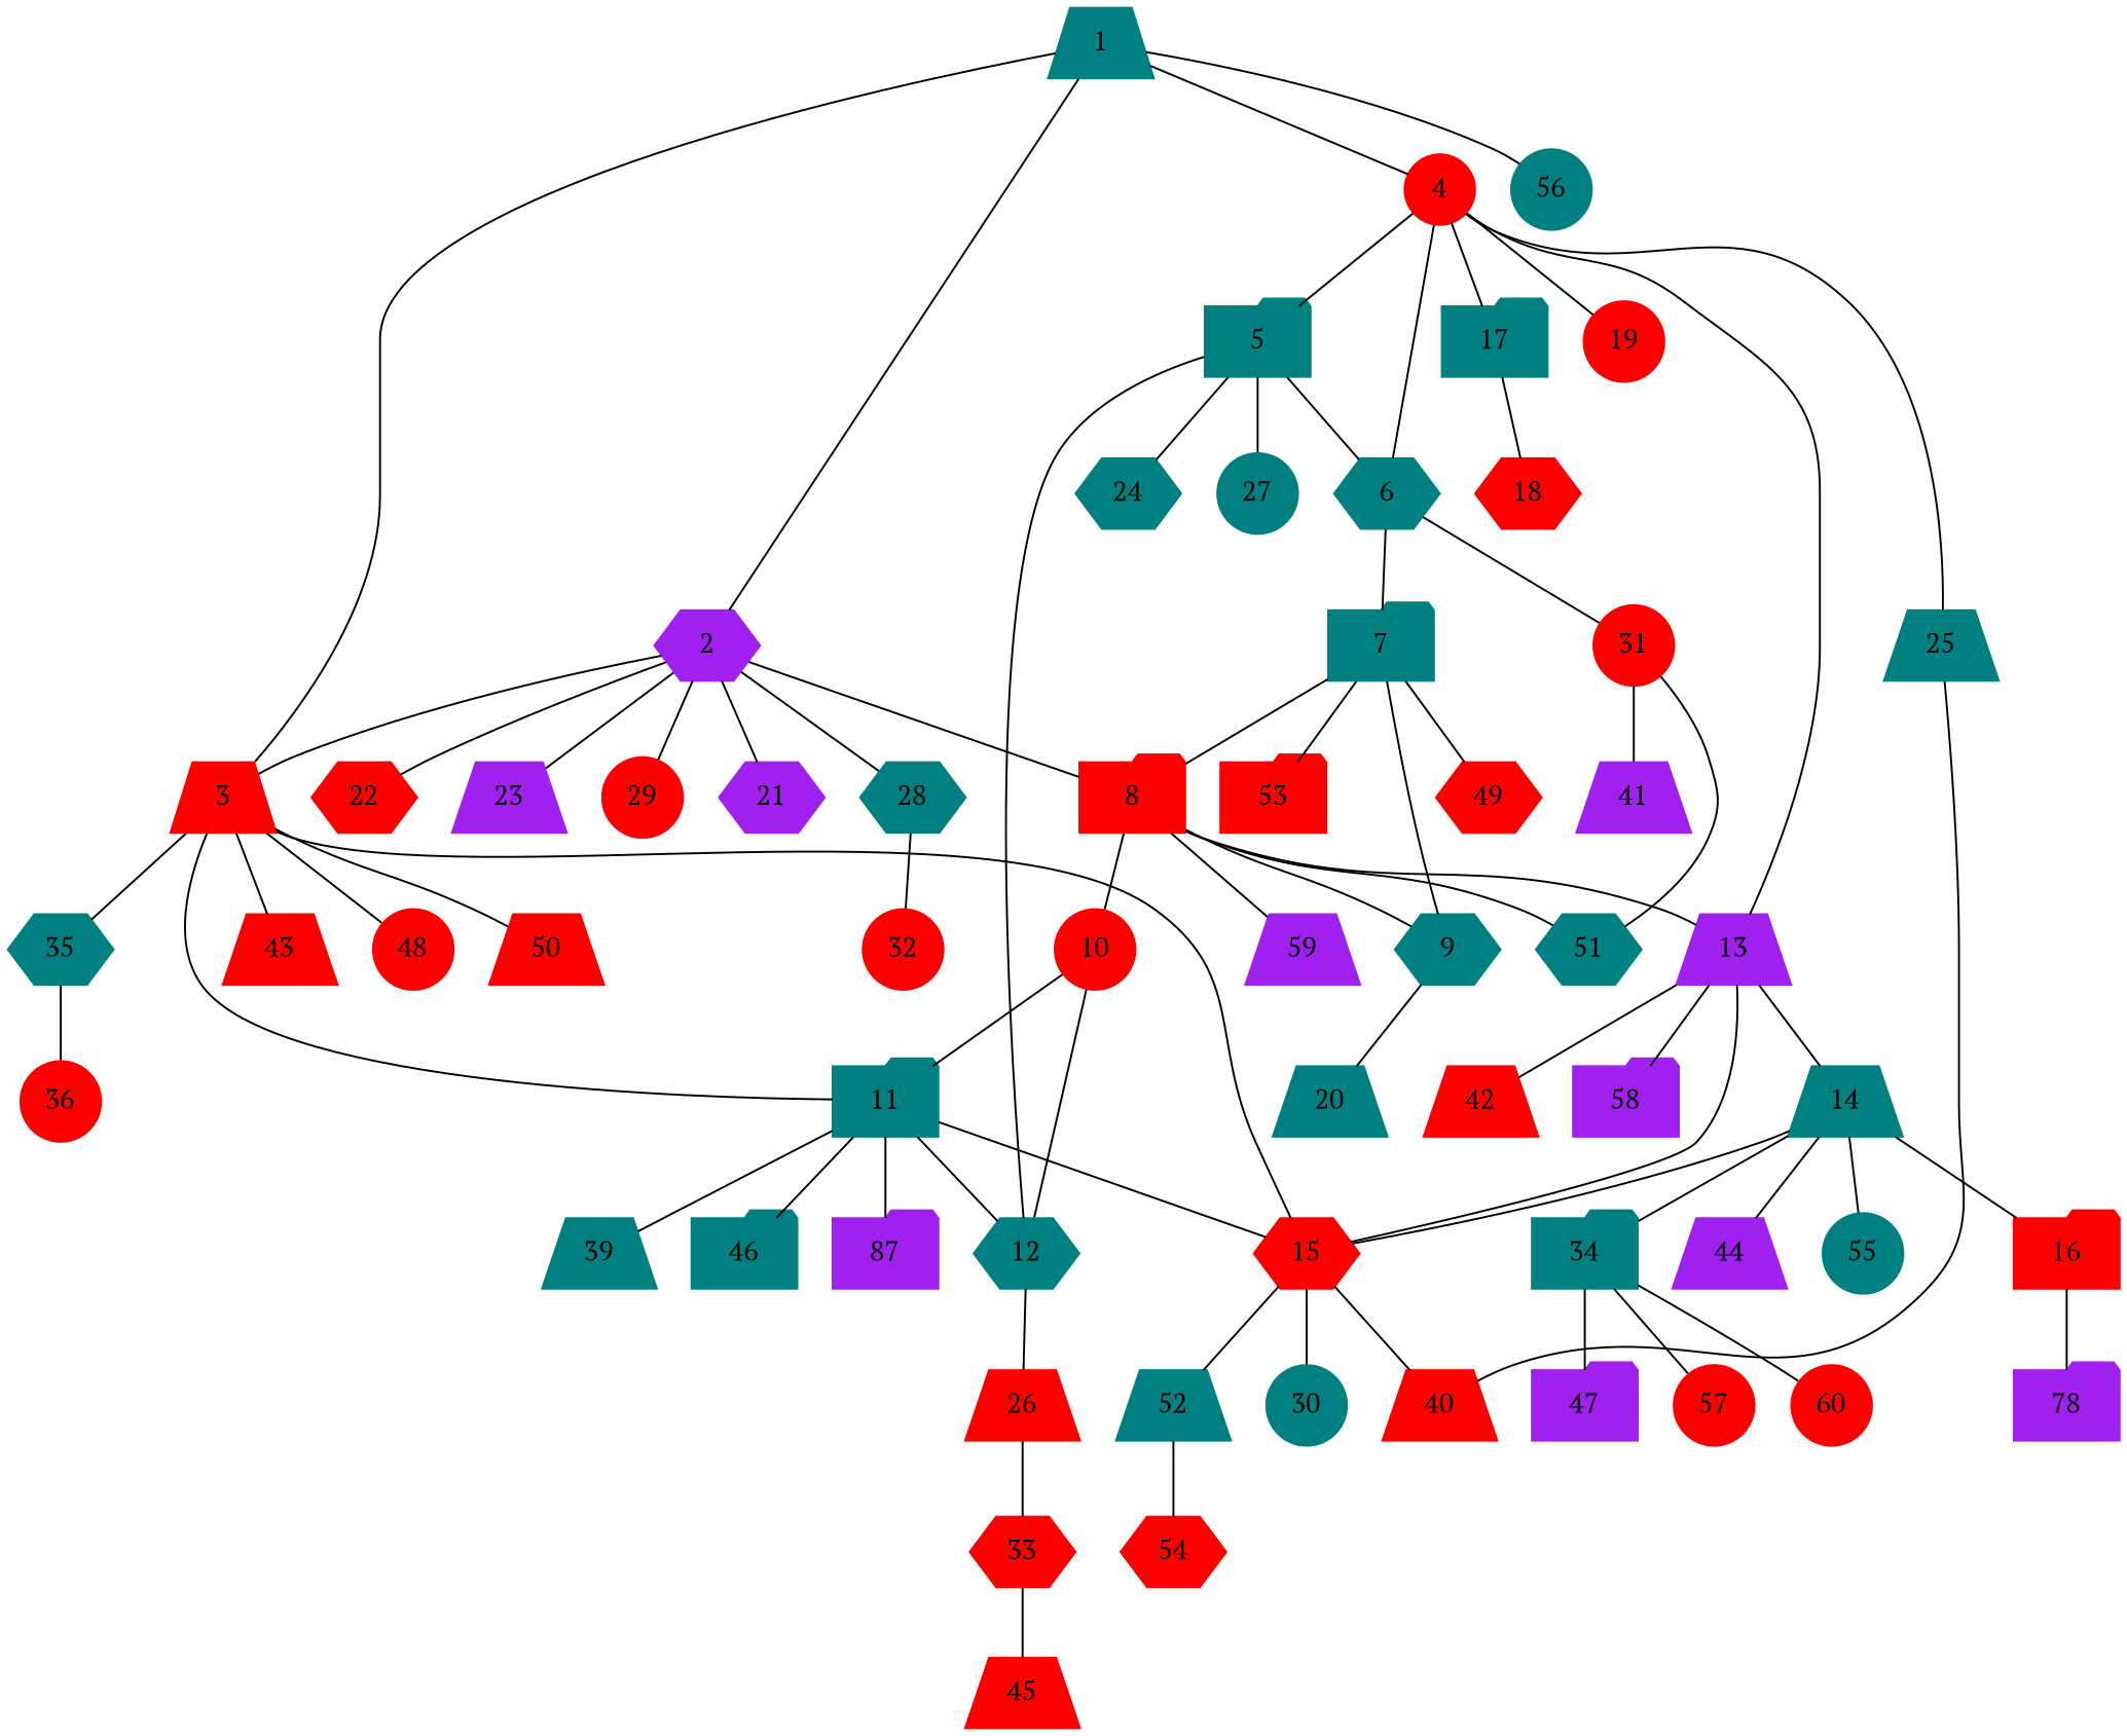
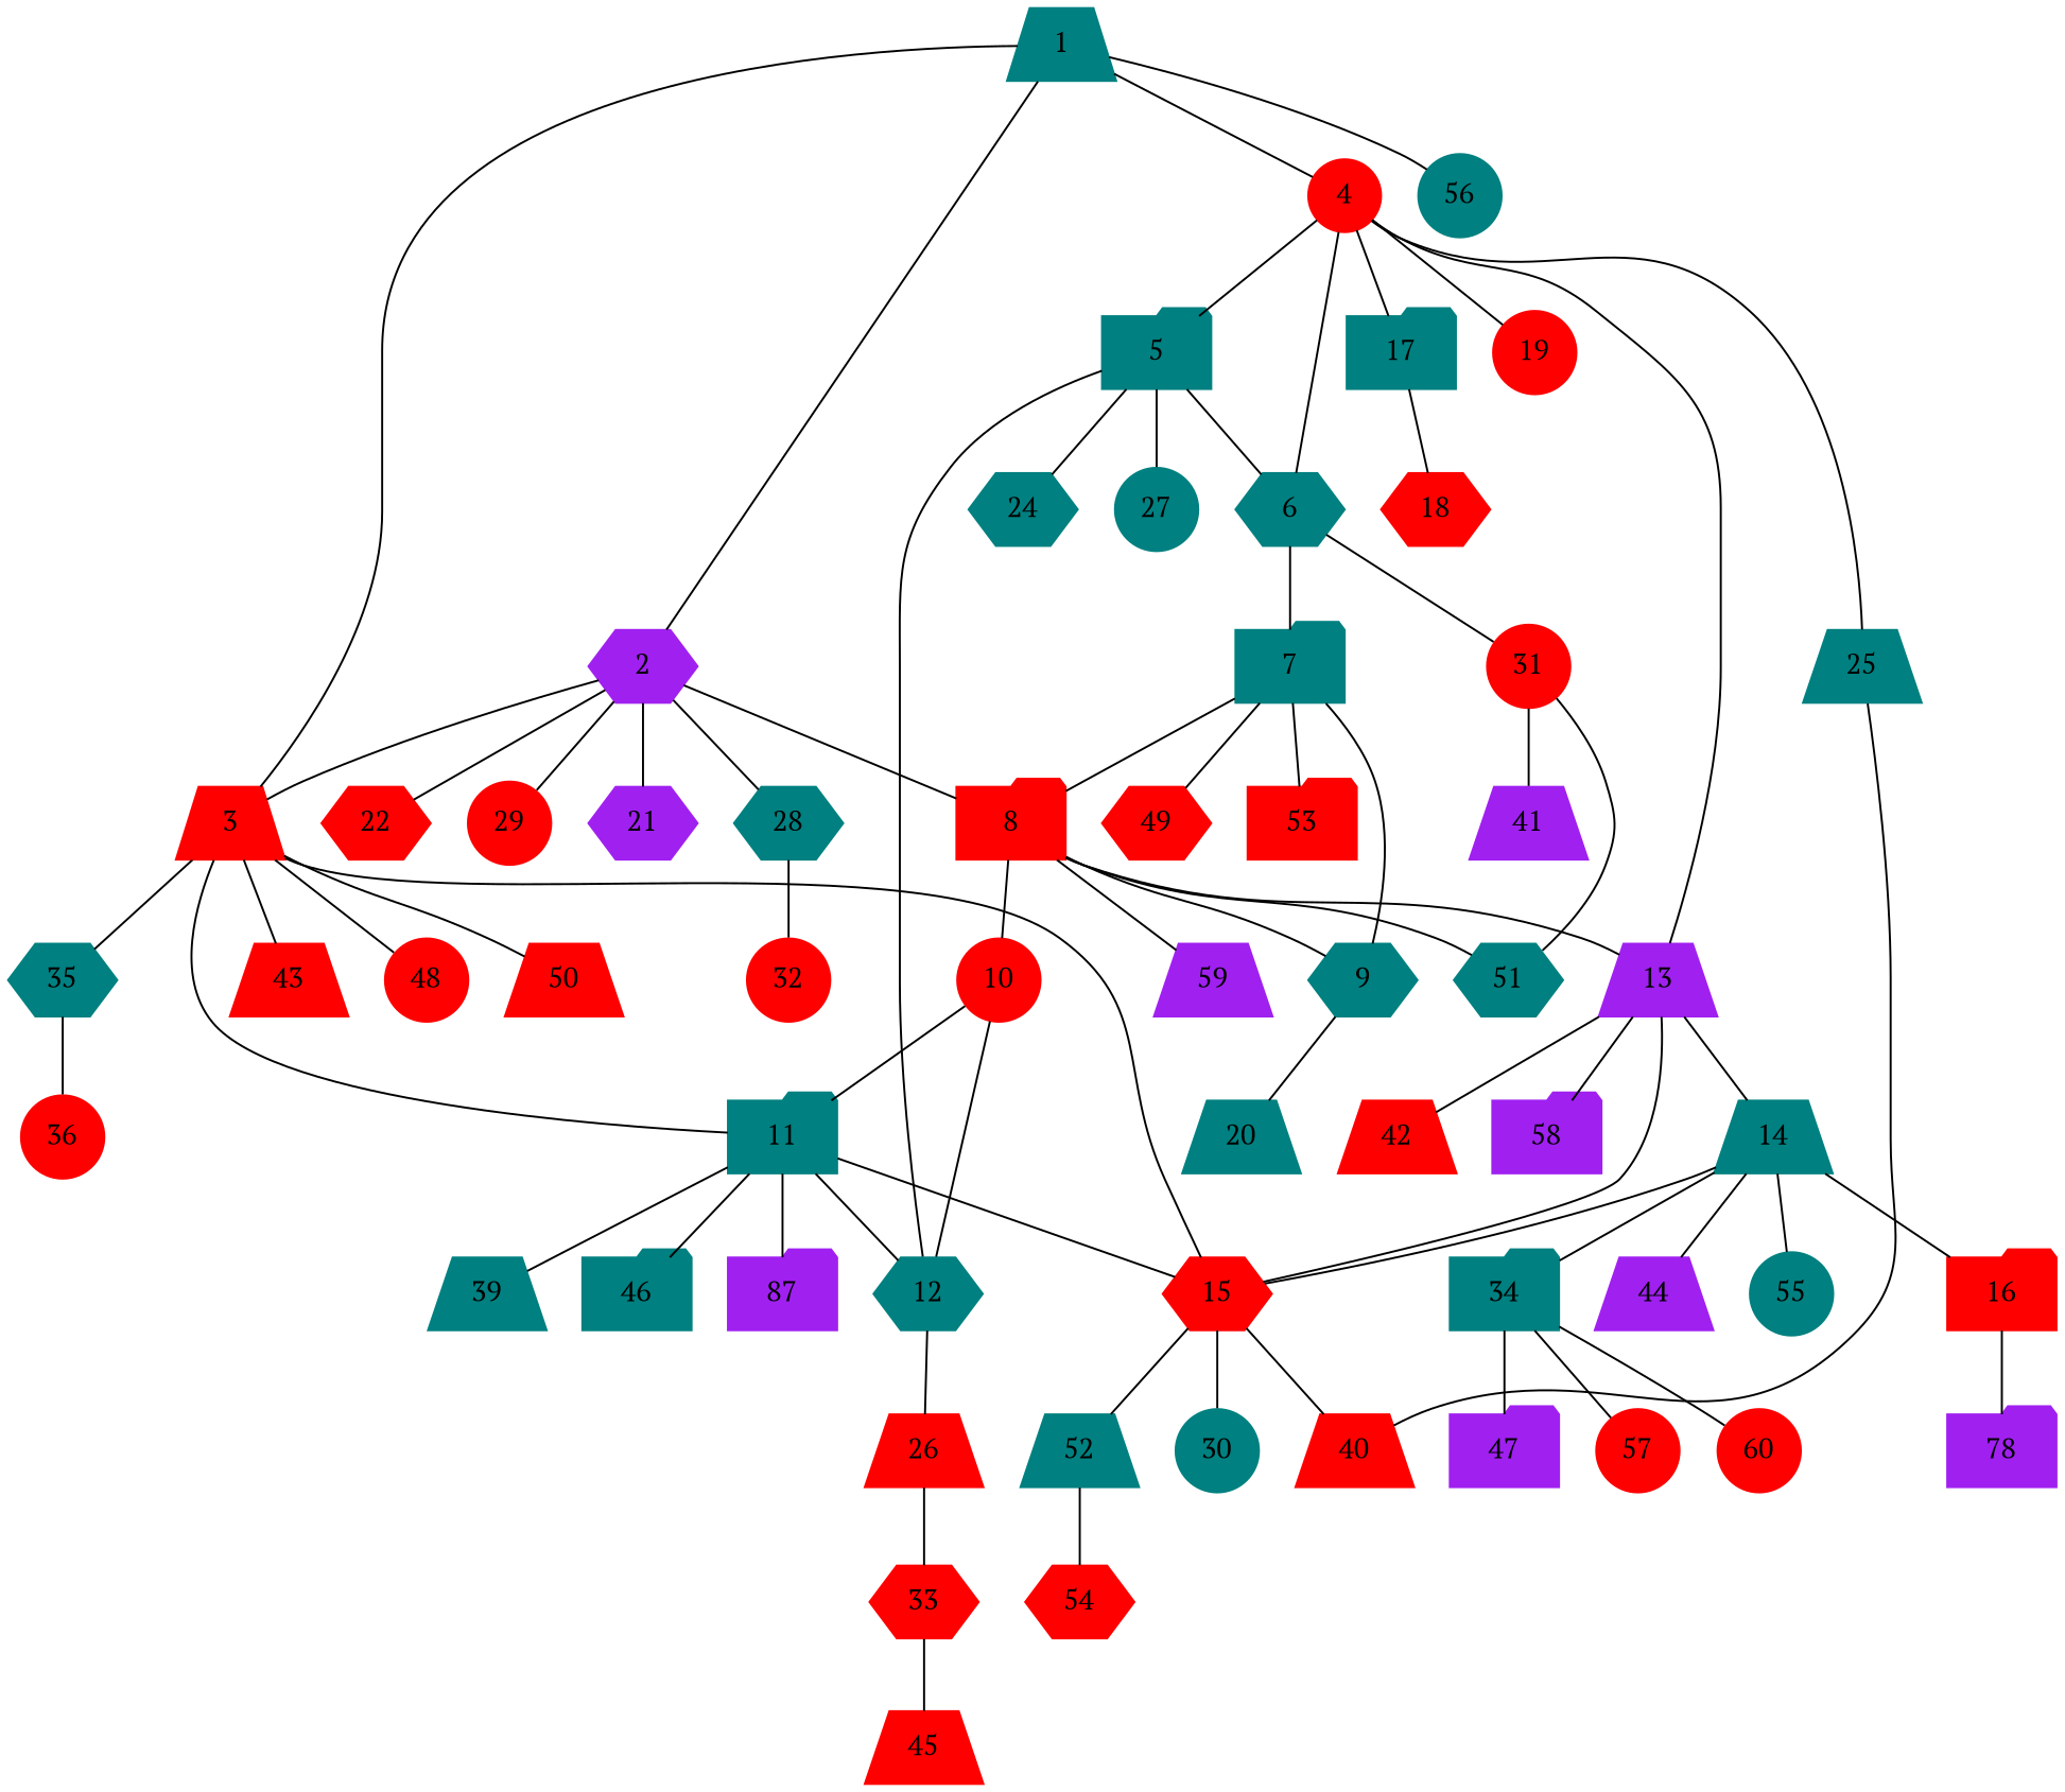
  graph {
    fontname="PT Serif"
    node [color=red fontname="PT Serif" shape=trapezium style=filled]
    edge [fontname="PT Serif"]
    1 [color=teal]
    2 [color=purple shape=hexagon]
    3
    4 [shape=circle]
    56 [color=teal shape=circle]
    8 [shape=folder]
    21 [color=purple shape=hexagon]
    22 [shape=hexagon]
-   23 [color=purple]
    28 [color=teal shape=hexagon]
    29 [shape=circle]
    11 [color=teal shape=folder]
    15 [shape=hexagon]
    35 [color=teal shape=hexagon]
    43
    48 [shape=circle]
    50
    5 [color=teal shape=folder]
    6 [color=teal shape=hexagon]
    13 [color=purple]
    17 [color=teal shape=folder]
    19 [shape=circle]
    25 [color=teal]
    9 [color=teal shape=hexagon]
    10 [shape=circle]
    51 [color=teal shape=hexagon]
    59 [color=purple]
    32 [shape=circle]
    12 [color=teal shape=hexagon]
    n30 [color=purple label=87 shape=folder]
    39 [color=teal]
    46 [color=teal shape=folder]
    30 [color=teal shape=circle]
    40
    52 [color=teal]
    36 [shape=circle]
    24 [color=teal shape=hexagon]
    27 [color=teal shape=circle]
    7 [color=teal shape=folder]
    31 [shape=circle]
    14 [color=teal]
    42
    58 [color=purple shape=folder]
    18 [shape=hexagon]
    26
    49 [shape=hexagon]
    53 [shape=folder]
    41 [color=purple]
    20 [color=teal]
    33 [shape=hexagon]
    16 [shape=folder]
    34 [color=teal shape=folder]
    44 [color=purple]
    55 [color=teal shape=circle]
    n55 [color=purple label=78 shape=folder]
    47 [color=purple shape=folder]
    57 [shape=circle]
    60 [shape=circle]
    54 [shape=hexagon]
    45
    1 -- 2
    1 -- 3
    1 -- 4
    1 -- 56
    2 -- 3
    2 -- 8
    2 -- 21
    2 -- 22
-   2 -- 23
    2 -- 28
    2 -- 29
    3 -- 11
    3 -- 15
    3 -- 35
    3 -- 43
    3 -- 48
    3 -- 50
    4 -- 5
    4 -- 6
    4 -- 13
    4 -- 17
    4 -- 19
    4 -- 25
    8 -- 13
    8 -- 9
    8 -- 10
    8 -- 51
    8 -- 59
    28 -- 32
    11 -- 15
    11 -- 12
    11 -- n30
    11 -- 39
    11 -- 46
    15 -- 30
    15 -- 40
    15 -- 52
    35 -- 36
    5 -- 6
    5 -- 12
    5 -- 24
    5 -- 27
    6 -- 7
    6 -- 31
    13 -- 15
    13 -- 14
    13 -- 42
    13 -- 58
    17 -- 18
    25 -- 40
    9 -- 20
    10 -- 11
    10 -- 12
    12 -- 26
    52 -- 54
    7 -- 8
    7 -- 9
    7 -- 49
    7 -- 53
    31 -- 51
    31 -- 41
    14 -- 15
    14 -- 16
    14 -- 34
    14 -- 44
    14 -- 55
    26 -- 33
    33 -- 45
    16 -- n55
    34 -- 47
    34 -- 57
    34 -- 60
  }
